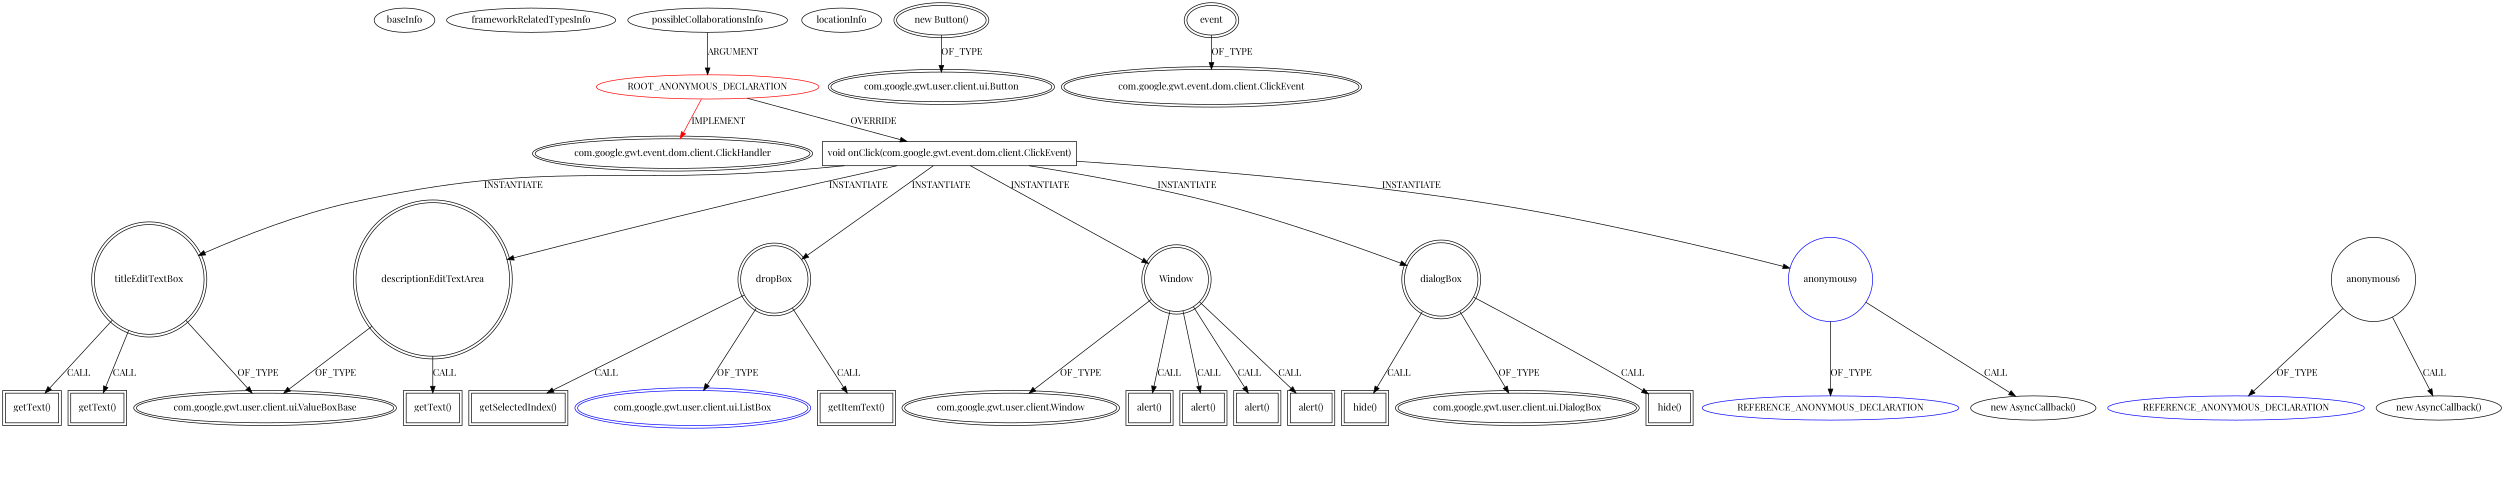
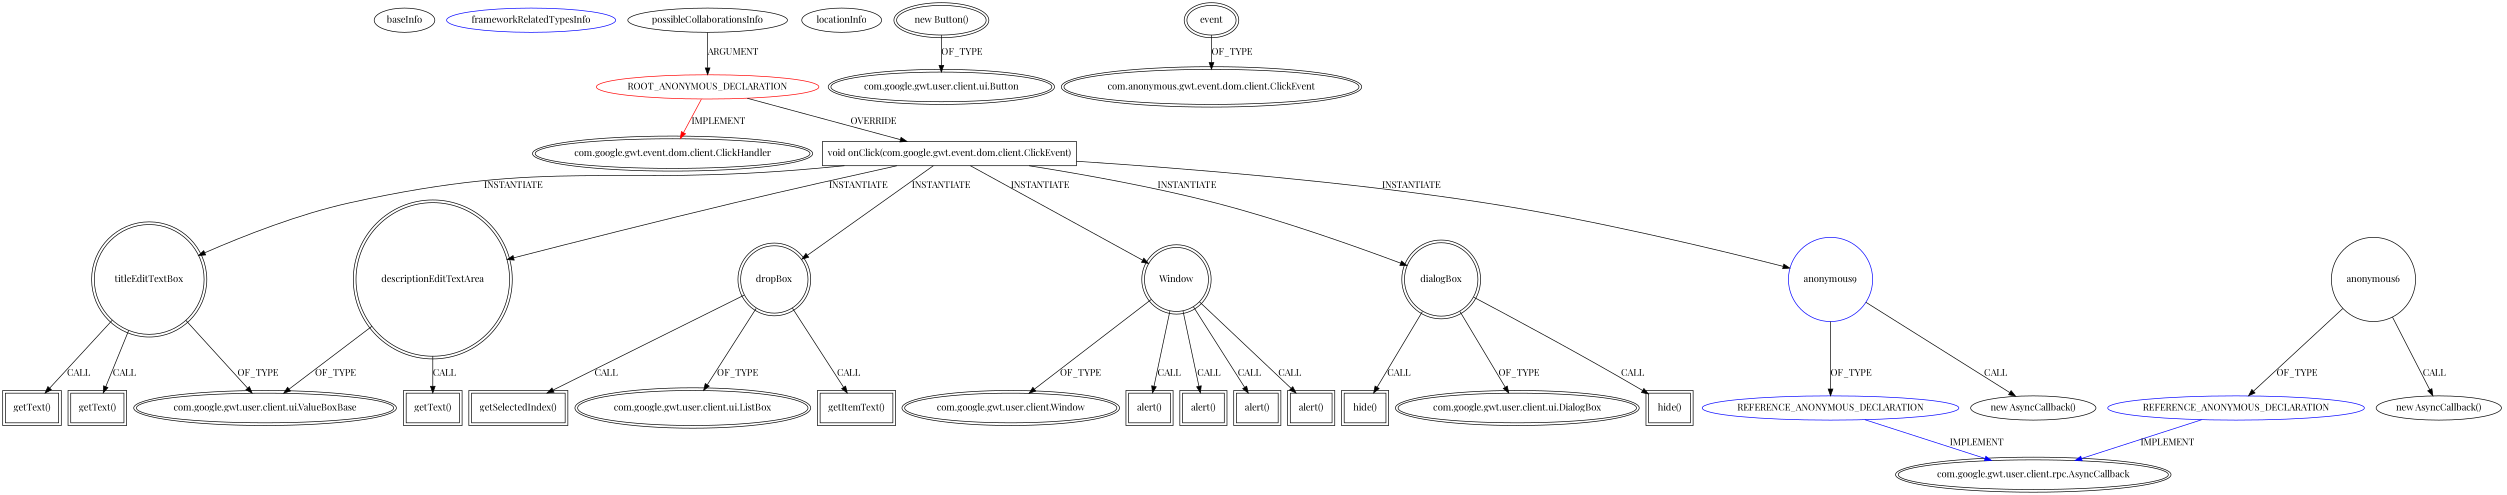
  digraph {
    fontname="Playfair Display"
    node [fontname="Playfair Display" isFrameworkType=true vertexType=INSIDE_CALL peripheries=2]
    edge [fontname="Playfair Display"]
    baseInfo [category=extension_graph graphId=882 isAnonymous=true possibleRelation=true isFrameworkType="" vertexType="" peripheries=""]
-   frameworkRelatedTypesInfo [0="com.google.gwt.event.dom.client.ClickHandler" isFrameworkType="" vertexType="" peripheries=""]
+   frameworkRelatedTypesInfo [0="com.google.gwt.event.dom.client.ClickHandler" color=blue isFrameworkType="" vertexType="" peripheries=""]
    possibleCollaborationsInfo [0="882~OVERRIDING_METHOD_DECLARATION-INSTANTIATION-~com.google.gwt.event.dom.client.ClickHandler ~com.google.gwt.user.client.rpc.AsyncCallback ~true~true" isFrameworkType="" vertexType="" peripheries=""]
    n4 [color=red isFrameworkType=false label=ROOT_ANONYMOUS_DECLARATION vertexType=ROOT_ANONYMOUS_DECLARATION peripheries=""]
    locationInfo [contextSignature="com.google.gwt.user.client.ui.DialogBox createNewTaskDialogBox()" filePath="/bobvash-Resolution-Tracker/Resolution-Tracker-master/ResolutionTracker/src/com/bobvash/resolutiontracker/client/ResolutionDayWidget.java" graphId=882 projectName="bobvash-Resolution-Tracker" isFrameworkType="" vertexType="" peripheries=""]
    n6 [label="com.google.gwt.event.dom.client.ClickHandler" vertexType=FRAMEWORK_INTERFACE_TYPE]
    n7 [isFrameworkType=false label="void onClick(com.google.gwt.event.dom.client.ClickEvent)" shape=box vertexType=OVERRIDING_METHOD_DECLARATION peripheries=""]
    n8 [label=titleEditTextBox shape=circle vertexType=VARIABLE_EXPRESION]
    n9 [label=descriptionEditTextArea shape=circle vertexType=VARIABLE_EXPRESION]
    n10 [label=dropBox shape=circle vertexType=VARIABLE_EXPRESION]
    n11 [label=Window shape=circle vertexType=VARIABLE_EXPRESION]
    n12 [label=dialogBox shape=circle vertexType=VARIABLE_EXPRESION]
    n13 [color=blue isFrameworkType=false label=anonymous9 shape=circle vertexType=VARIABLE_EXPRESION peripheries=""]
    n14 [label="new Button()" vertexType=OUTSIDE_CONSTRUCTOR_CALL]
    n15 [label="com.google.gwt.user.client.ui.Button" vertexType=FRAMEWORK_CLASS_TYPE]
    n16 [label=event vertexType=PARAMETER_DECLARATION]
-   n17 [label="com.google.gwt.event.dom.client.ClickEvent" vertexType=FRAMEWORK_CLASS_TYPE]
+   n17 [label="com.anonymous.gwt.event.dom.client.ClickEvent" vertexType=FRAMEWORK_CLASS_TYPE]
    n18 [label="com.google.gwt.user.client.ui.ValueBoxBase" vertexType=FRAMEWORK_CLASS_TYPE]
    n19 [label="getText()" shape=box]
    n20 [label="getText()" shape=box]
    n21 [label="getText()" shape=box]
-   n22 [label="com.google.gwt.user.client.ui.ListBox" vertexType=FRAMEWORK_CLASS_TYPE color=blue]
+   n22 [label="com.google.gwt.user.client.ui.ListBox" vertexType=FRAMEWORK_CLASS_TYPE]
    n23 [label="getItemText()" shape=box]
    n24 [label="getSelectedIndex()" shape=box]
    n25 [label="com.google.gwt.user.client.Window" vertexType=FRAMEWORK_CLASS_TYPE]
    n26 [label="alert()" shape=box]
    n27 [label="alert()" shape=box]
    n28 [label="alert()" shape=box]
    n29 [label="alert()" shape=box]
    n30 [isFrameworkType=false label=anonymous6 shape=circle vertexType=VARIABLE_EXPRESION peripheries=""]
    n31 [color=blue isFrameworkType=false label=REFERENCE_ANONYMOUS_DECLARATION vertexType=REFERENCE_ANONYMOUS_DECLARATION peripheries=""]
    n32 [isFrameworkType=false label="new AsyncCallback()" vertexType=CONSTRUCTOR_CALL peripheries=""]
    n33 [label="com.google.gwt.user.client.ui.DialogBox" vertexType=FRAMEWORK_CLASS_TYPE]
    n34 [label="hide()" shape=box]
    n35 [label="hide()" shape=box]
    n36 [color=blue isFrameworkType=false label=REFERENCE_ANONYMOUS_DECLARATION vertexType=REFERENCE_ANONYMOUS_DECLARATION peripheries=""]
    n37 [isFrameworkType=false label="new AsyncCallback()" vertexType=CONSTRUCTOR_CALL peripheries=""]
+   n38 [label="com.google.gwt.user.client.rpc.AsyncCallback" vertexType=FRAMEWORK_INTERFACE_TYPE]
    possibleCollaborationsInfo -> n4 [label=ARGUMENT]
    n4 -> n6 [color=red label=IMPLEMENT]
    n4 -> n7 [label=OVERRIDE]
    n7 -> n8 [label=INSTANTIATE]
    n7 -> n9 [label=INSTANTIATE]
    n7 -> n10 [label=INSTANTIATE]
    n7 -> n11 [label=INSTANTIATE]
    n7 -> n12 [label=INSTANTIATE]
    n7 -> n13 [label=INSTANTIATE]
    n8 -> n18 [label=OF_TYPE]
    n8 -> n19 [label=CALL]
    n8 -> n20 [label=CALL]
    n9 -> n18 [label=OF_TYPE]
    n9 -> n21 [label=CALL]
    n10 -> n22 [label=OF_TYPE]
    n10 -> n23 [label=CALL]
    n10 -> n24 [label=CALL]
    n11 -> n25 [label=OF_TYPE]
    n11 -> n26 [label=CALL]
    n11 -> n27 [label=CALL]
    n11 -> n28 [label=CALL]
    n11 -> n29 [label=CALL]
    n12 -> n33 [label=OF_TYPE]
    n12 -> n34 [label=CALL]
    n12 -> n35 [label=CALL]
    n13 -> n36 [label=OF_TYPE]
    n13 -> n37 [label=CALL]
    n14 -> n15 [label=OF_TYPE]
    n16 -> n17 [label=OF_TYPE]
    n30 -> n31 [label=OF_TYPE]
    n30 -> n32 [label=CALL]
+   n31 -> n38 [color=blue label=IMPLEMENT]
+   n36 -> n38 [color=blue label=IMPLEMENT]
  }
